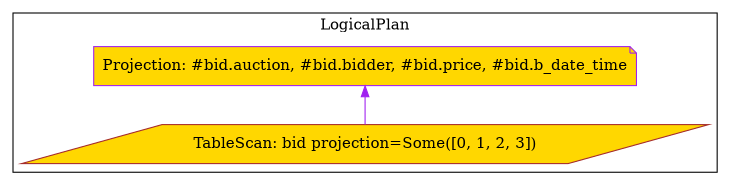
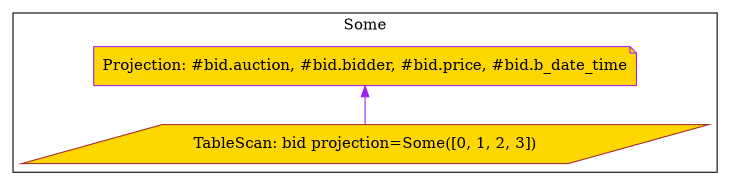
  digraph {
    node [style=filled fillcolor=gold]
    n1 [label="Projection: #bid.auction, #bid.bidder, #bid.price, #bid.b_date_time" shape=note color=purple]
    n2 [label="TableScan: bid projection=Some([0, 1, 2, 3])" shape=parallelogram color=brown]
    subgraph sub_1 {
      label="Detailed LogicalPlan"
    }
    subgraph cluster_2 {
-     label=LogicalPlan
+     label=Some
      n1
      n2
    }
    n1 -> n2 [arrowhead=none arrowtail=normal dir=back color=purple]
  }
